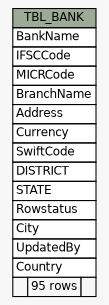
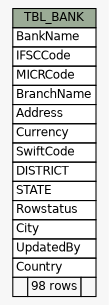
  digraph {
    bgcolor="#f7f7f7"
    fontname=Helvetica
    fontsize=11
    nodesep=0.18
    rankdir=RL
    ranksep=0.46
-   n1 [fontname=Helvetica fontsize=11 label=<     <TABLE BORDER="0" CELLBORDER="1" CELLSPACING="0" BGCOLOR="#ffffff">       <TR><TD COLSPAN="3" BGCOLOR="#9bab96" ALIGN="CENTER">TBL_BANK</TD></TR>       <TR><TD PORT="BankName" COLSPAN="3" ALIGN="LEFT">BankName</TD></TR>       <TR><TD PORT="IFSCCode" COLSPAN="3" ALIGN="LEFT">IFSCCode</TD></TR>       <TR><TD PORT="MICRCode" COLSPAN="3" ALIGN="LEFT">MICRCode</TD></TR>       <TR><TD PORT="BranchName" COLSPAN="3" ALIGN="LEFT">BranchName</TD></TR>       <TR><TD PORT="Address" COLSPAN="3" ALIGN="LEFT">Address</TD></TR>       <TR><TD PORT="Currency" COLSPAN="3" ALIGN="LEFT">Currency</TD></TR>       <TR><TD PORT="SwiftCode" COLSPAN="3" ALIGN="LEFT">SwiftCode</TD></TR>       <TR><TD PORT="DISTRICT" COLSPAN="3" ALIGN="LEFT">DISTRICT</TD></TR>       <TR><TD PORT="STATE" COLSPAN="3" ALIGN="LEFT">STATE</TD></TR>       <TR><TD PORT="Rowstatus" COLSPAN="3" ALIGN="LEFT">Rowstatus</TD></TR>       <TR><TD PORT="City" COLSPAN="3" ALIGN="LEFT">City</TD></TR>       <TR><TD PORT="UpdatedBy" COLSPAN="3" ALIGN="LEFT">UpdatedBy</TD></TR>       <TR><TD PORT="Country" COLSPAN="3" ALIGN="LEFT">Country</TD></TR>       <TR><TD ALIGN="LEFT" BGCOLOR="#f7f7f7">  </TD><TD ALIGN="RIGHT" BGCOLOR="#f7f7f7">95 rows</TD><TD ALIGN="RIGHT" BGCOLOR="#f7f7f7">  </TD></TR>     </TABLE>> shape=plaintext]
+   n1 [fontname=Helvetica fontsize=11 label=<     <TABLE BORDER="0" CELLBORDER="1" CELLSPACING="0" BGCOLOR="#ffffff">       <TR><TD COLSPAN="3" BGCOLOR="#9bab96" ALIGN="CENTER">TBL_BANK</TD></TR>       <TR><TD PORT="BankName" COLSPAN="3" ALIGN="LEFT">BankName</TD></TR>       <TR><TD PORT="IFSCCode" COLSPAN="3" ALIGN="LEFT">IFSCCode</TD></TR>       <TR><TD PORT="MICRCode" COLSPAN="3" ALIGN="LEFT">MICRCode</TD></TR>       <TR><TD PORT="BranchName" COLSPAN="3" ALIGN="LEFT">BranchName</TD></TR>       <TR><TD PORT="Address" COLSPAN="3" ALIGN="LEFT">Address</TD></TR>       <TR><TD PORT="Currency" COLSPAN="3" ALIGN="LEFT">Currency</TD></TR>       <TR><TD PORT="SwiftCode" COLSPAN="3" ALIGN="LEFT">SwiftCode</TD></TR>       <TR><TD PORT="DISTRICT" COLSPAN="3" ALIGN="LEFT">DISTRICT</TD></TR>       <TR><TD PORT="STATE" COLSPAN="3" ALIGN="LEFT">STATE</TD></TR>       <TR><TD PORT="Rowstatus" COLSPAN="3" ALIGN="LEFT">Rowstatus</TD></TR>       <TR><TD PORT="City" COLSPAN="3" ALIGN="LEFT">City</TD></TR>       <TR><TD PORT="UpdatedBy" COLSPAN="3" ALIGN="LEFT">UpdatedBy</TD></TR>       <TR><TD PORT="Country" COLSPAN="3" ALIGN="LEFT">Country</TD></TR>       <TR><TD ALIGN="LEFT" BGCOLOR="#f7f7f7">  </TD><TD ALIGN="RIGHT" BGCOLOR="#f7f7f7">98 rows</TD><TD ALIGN="RIGHT" BGCOLOR="#f7f7f7">  </TD></TR>     </TABLE>> shape=plaintext]
  }
